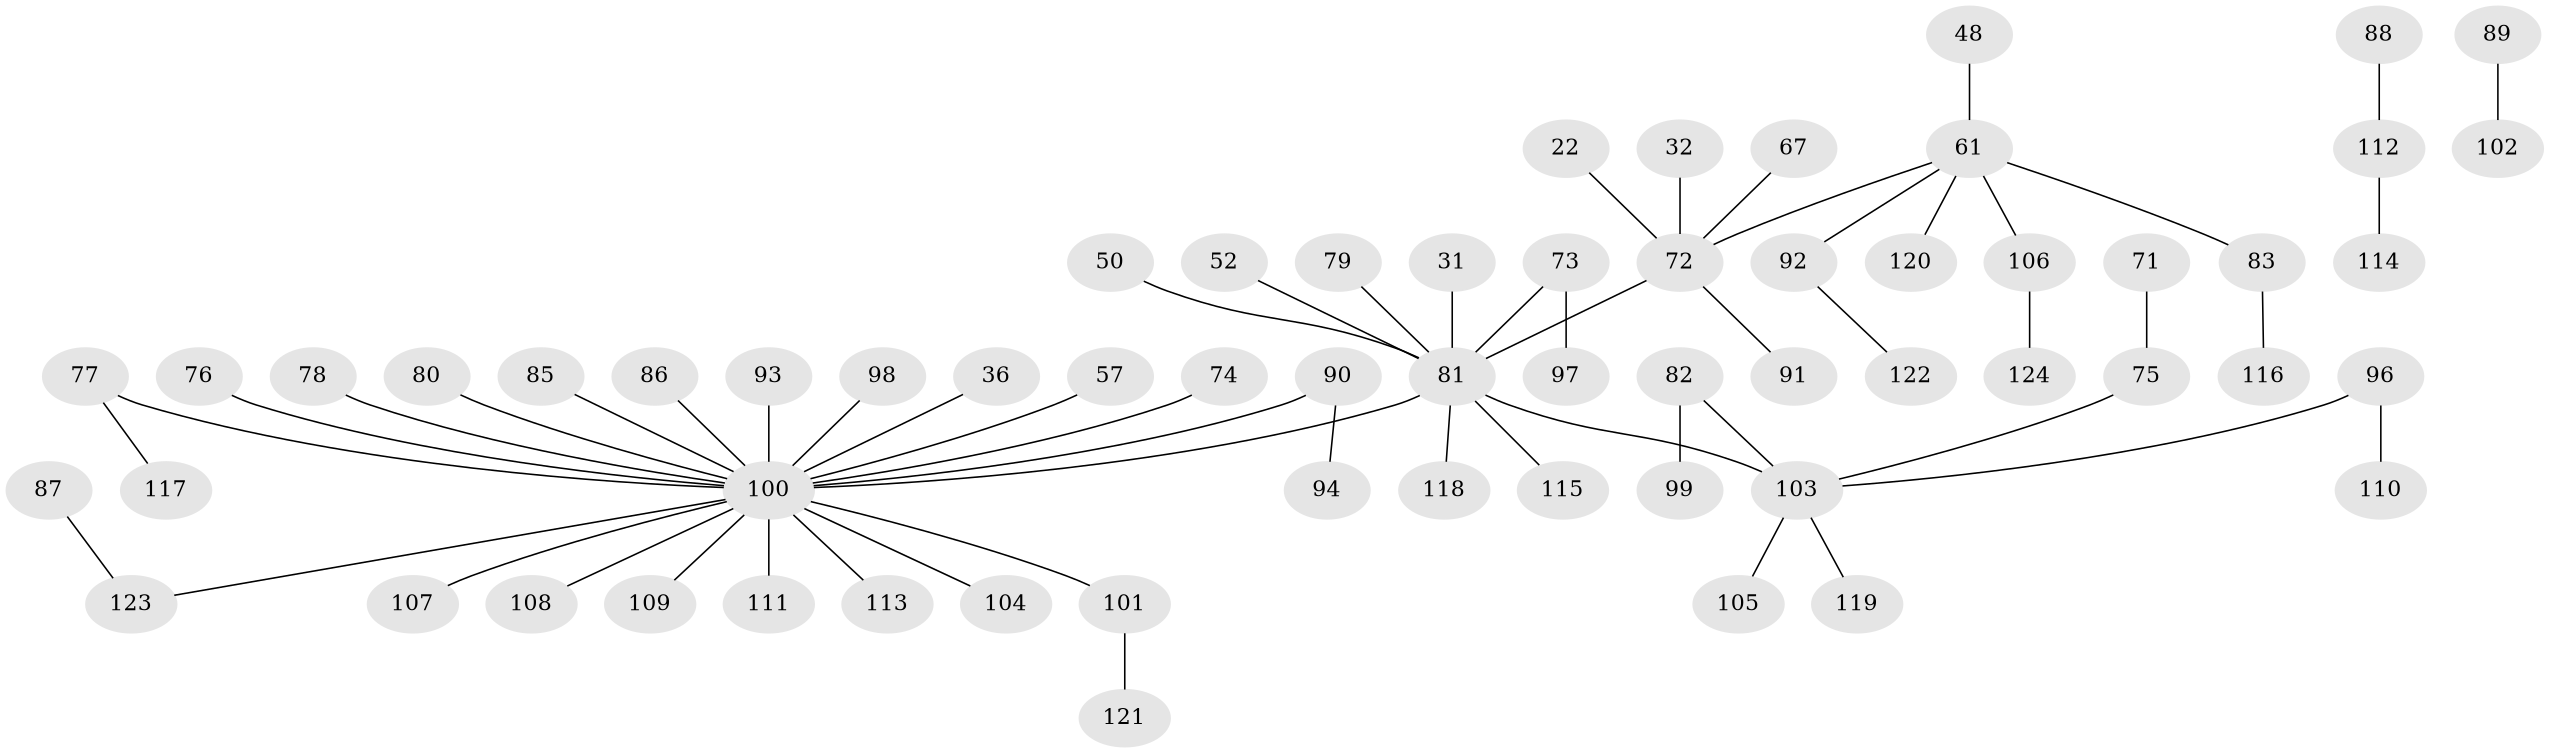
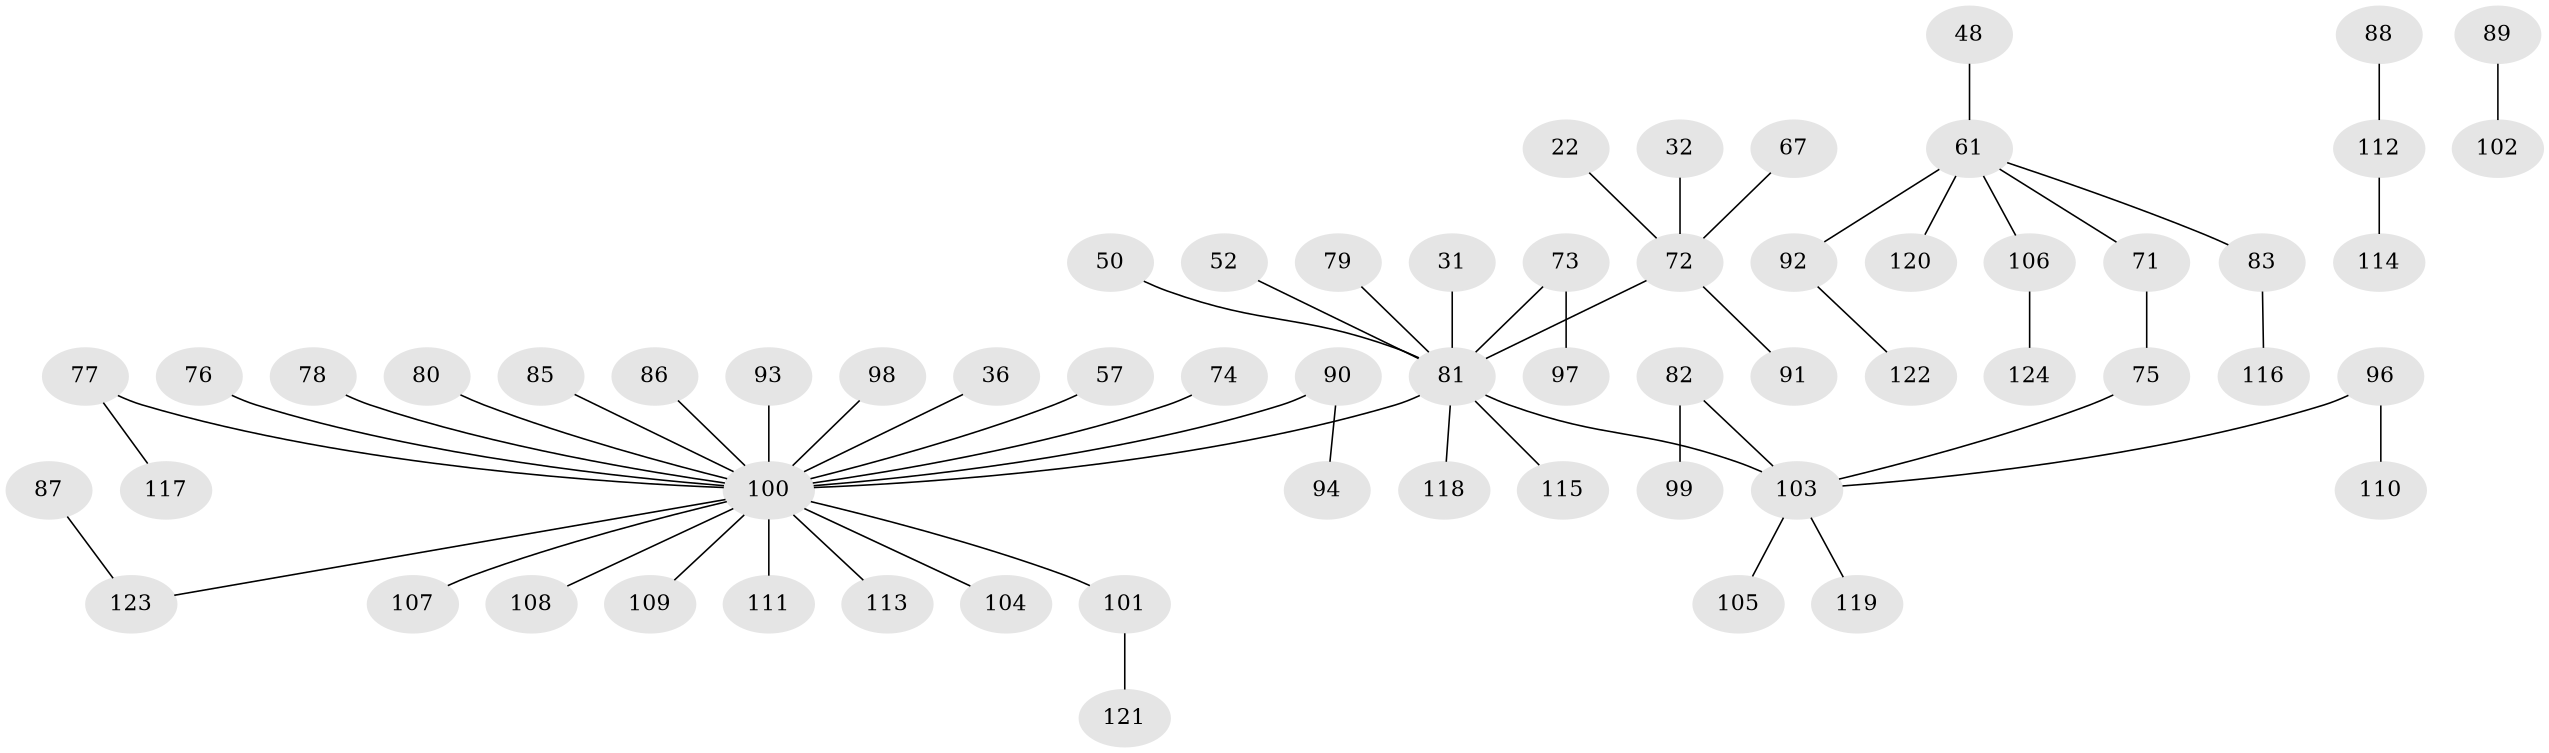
  graph {
    node [color=gray90 style=filled]
    72 [super="+29"]
    81 [super="+53+69+21"]
    91
    22
    100 [super="+95"]
    103 [super="+16"]
    115
    118
    31
    32
    123 [super="+27+70"]
    104 [super="+66"]
    101
    107
    108
    109
    111
    113
    36
    61 [super="+39+41"]
    83 [super="+68"]
    92
    106
    120
    48
    50 [super="+45"]
    52 [super="+46+47"]
    57
    116
    122
    124
    67
    75 [super="+56"]
    71
    73
    97
    74
    105
    119 [super="+65"]
    76
    77
    117
    78 [super="+40"]
    79
    80
    88
    112
    82
    99
    85
    86
    87
    114
    89
    102
    90 [super="+84"]
    94
    93
    96 [super="+62"]
    110
    98
    121
    72 -- 81
    72 -- 91
    81 -- 100 [weight=2]
    81 -- 103 [weight=2]
    81 -- 115
    81 -- 118
    22 -- 72
    100 -- 123
    100 -- 104
    100 -- 101
    100 -- 107
    100 -- 108
    100 -- 109
    100 -- 111
    100 -- 113
    103 -- 105
    103 -- 119
    31 -- 81
    32 -- 72
    101 -- 121
    36 -- 100
-   61 -- 72 [weight=2]
+   61 -- 71 [weight=2]
    61 -- 83
    61 -- 92
    61 -- 106
    61 -- 120
    83 -- 116
    92 -- 122
    106 -- 124
    48 -- 61
    50 -- 81
    52 -- 81
    57 -- 100
    67 -- 72
    75 -- 103
    71 -- 75
    73 -- 81
    73 -- 97
    74 -- 100
    76 -- 100
    77 -- 100
    77 -- 117
    78 -- 100
    79 -- 81
    80 -- 100
    88 -- 112
    112 -- 114
    82 -- 103
    82 -- 99
    85 -- 100
    86 -- 100
    87 -- 123
    89 -- 102
    90 -- 100
    90 -- 94
    93 -- 100
    96 -- 103
    96 -- 110
    98 -- 100
  }
